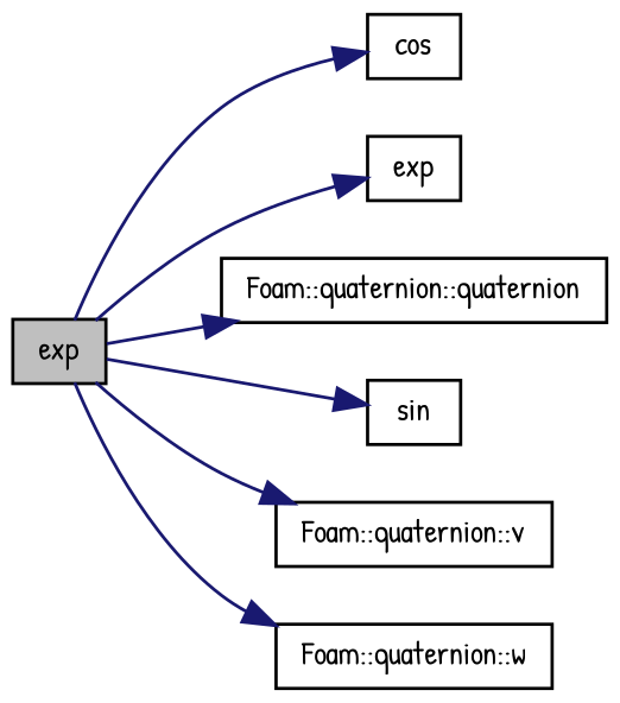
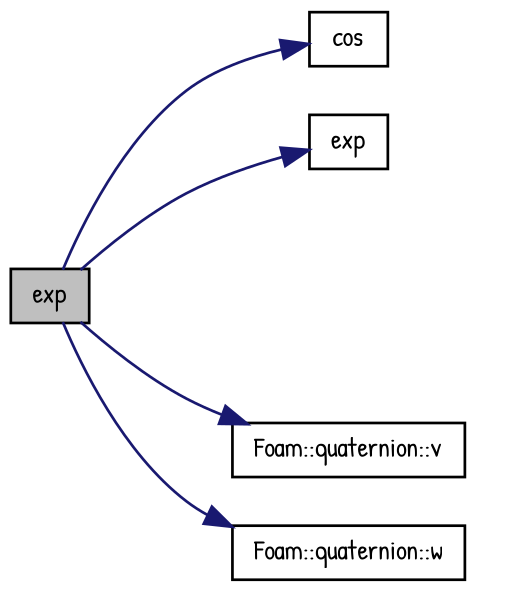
  digraph {
    fontname="Patrick Hand"
    rankdir=LR
    node [color=black fontname="Patrick Hand" fontsize=10 shape=record]
    edge [color=midnightblue fontname="Patrick Hand" fontsize=10 labelfontname=Helvetica labelfontsize=10 style=solid]
    n1 [fillcolor=grey75 fontcolor=black height=0.2 label=exp style=filled width=0.4]
    n2 [height=0.2 label=cos width=0.4]
    n3 [height=0.2 label=exp width=0.4]
-   n4 [height=0.2 label="Foam::quaternion::quaternion" width=0.4]
-   n5 [height=0.2 label=sin width=0.4]
    n6 [height=0.2 label="Foam::quaternion::v" width=0.4]
    n7 [height=0.2 label="Foam::quaternion::w" width=0.4]
    n1 -> n2
    n1 -> n3
-   n1 -> n4
-   n1 -> n5
    n1 -> n6
    n1 -> n7
  }
